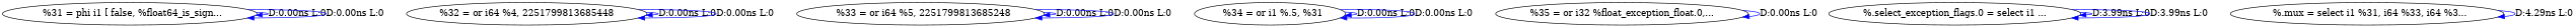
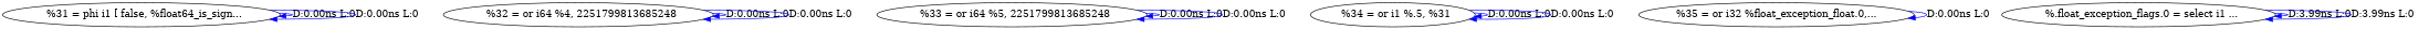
  digraph {
    edge [color=blue]
    n1 [label="  %31 = phi i1 [ false, %float64_is_sign..."]
-   n2 [label="%32 = or i64 %4, 2251799813685448"]
+   n2 [label="  %32 = or i64 %4, 2251799813685248"]
    n3 [label="  %33 = or i64 %5, 2251799813685248"]
    n4 [label="  %34 = or i1 %.5, %31"]
    n5 [label="%35 = or i32 %float_exception_float.0,..."]
-   n6 [label="%.select_exception_flags.0 = select i1 ..."]
-   n7 [label="  %.mux = select i1 %31, i64 %33, i64 %3..."]
+   n6 [label="  %.float_exception_flags.0 = select i1 ..."]
    n1 -> n1 [label="D:0.00ns L:0"]
    n1 -> n1 [label="D:0.00ns L:0"]
    n2 -> n2 [label="D:0.00ns L:0"]
    n2 -> n2 [label="D:0.00ns L:0"]
    n3 -> n3 [label="D:0.00ns L:0"]
    n3 -> n3 [label="D:0.00ns L:0"]
    n4 -> n4 [label="D:0.00ns L:0"]
    n4 -> n4 [label="D:0.00ns L:0"]
    n5 -> n5 [label="D:0.00ns L:0"]
    n6 -> n6 [label="D:3.99ns L:0"]
    n6 -> n6 [label="D:3.99ns L:0"]
-   n7 -> n7 [label="D:4.29ns L:0"]
  }
